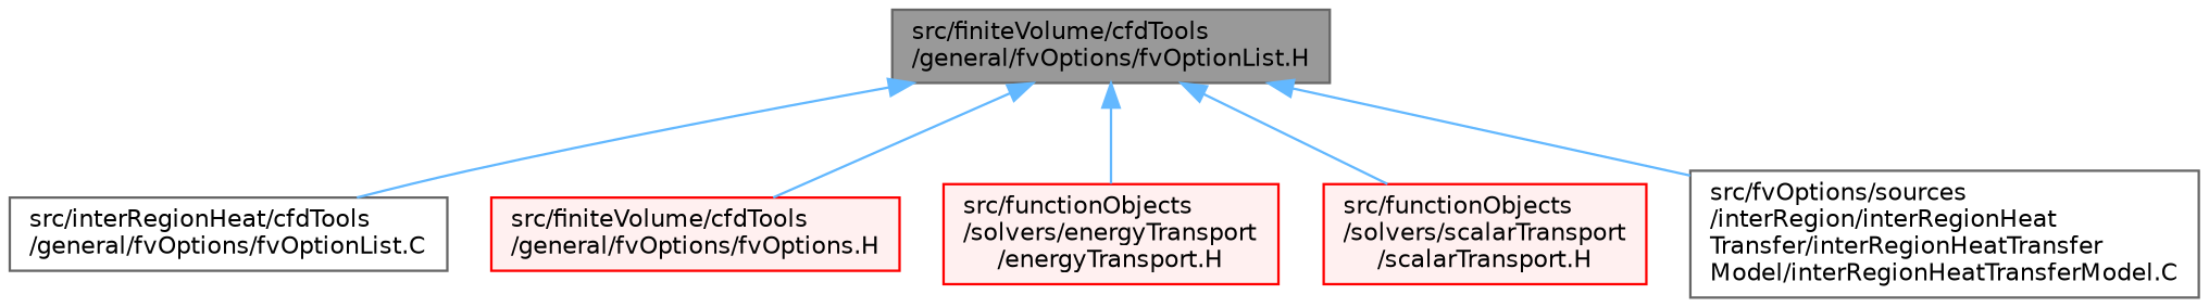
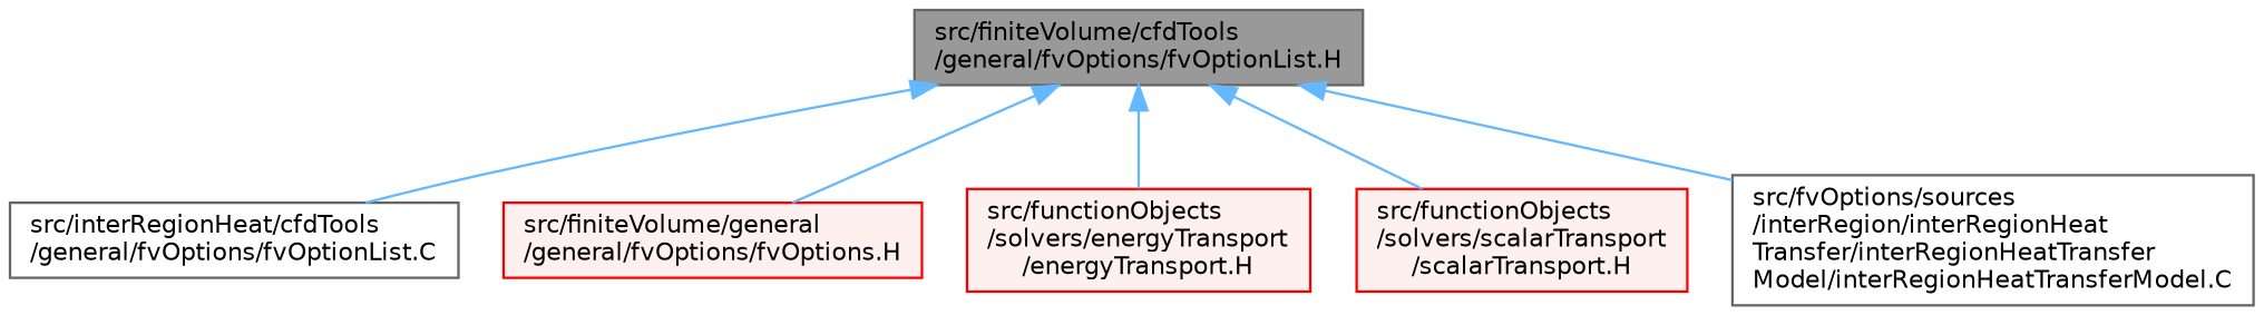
  digraph {
    fontname="DejaVu Sans"
    node [color=red fillcolor="#FFF0F0" fontname="DejaVu Sans" fontsize=10 shape=box style=filled]
    edge [color=steelblue1 dir=back fontname="DejaVu Sans" fontsize=10 labelfontname=Helvetica labelfontsize=10 style=solid]
    n1 [color=gray40 fillcolor=grey60 fontcolor=black height=0.2 label="src/finiteVolume/cfdTools\l/general/fvOptions/fvOptionList.H" width=0.4]
    n2 [color=grey40 fillcolor=white height=0.2 label="src/interRegionHeat/cfdTools\l/general/fvOptions/fvOptionList.C" width=0.4]
-   n3 [height=0.2 label="src/finiteVolume/cfdTools\l/general/fvOptions/fvOptions.H" width=0.4]
+   n3 [height=0.2 label="src/finiteVolume/general\l/general/fvOptions/fvOptions.H" width=0.4]
    n4 [height=0.2 label="src/functionObjects\l/solvers/energyTransport\l/energyTransport.H" width=0.4]
    n5 [height=0.2 label="src/functionObjects\l/solvers/scalarTransport\l/scalarTransport.H" width=0.4]
    n6 [color=grey40 fillcolor=white height=0.2 label="src/fvOptions/sources\l/interRegion/interRegionHeat\lTransfer/interRegionHeatTransfer\lModel/interRegionHeatTransferModel.C" width=0.4]
    n1 -> n2
    n1 -> n3
    n1 -> n4
    n1 -> n5
    n1 -> n6
  }
